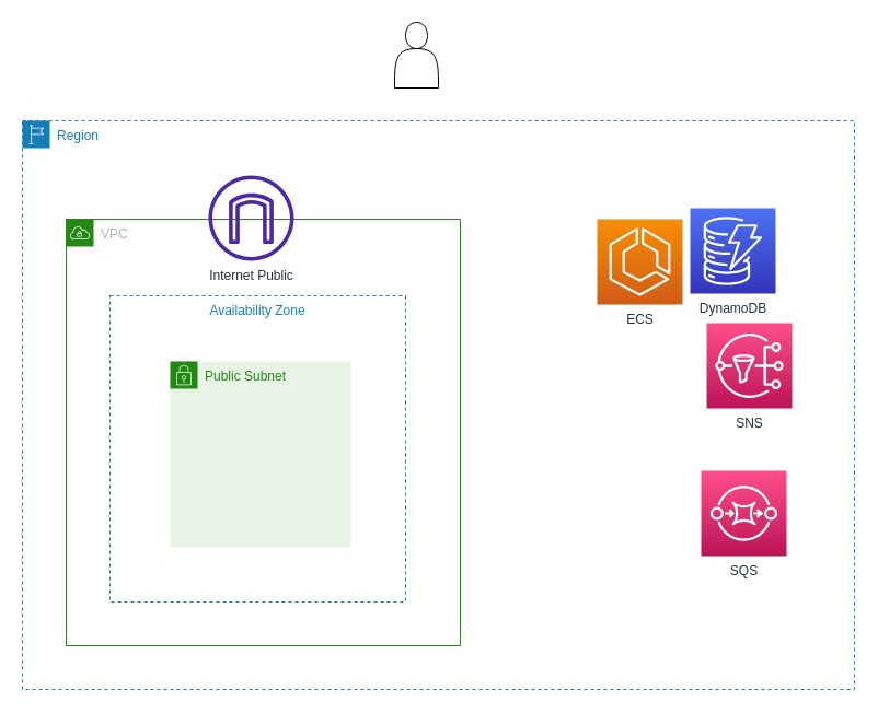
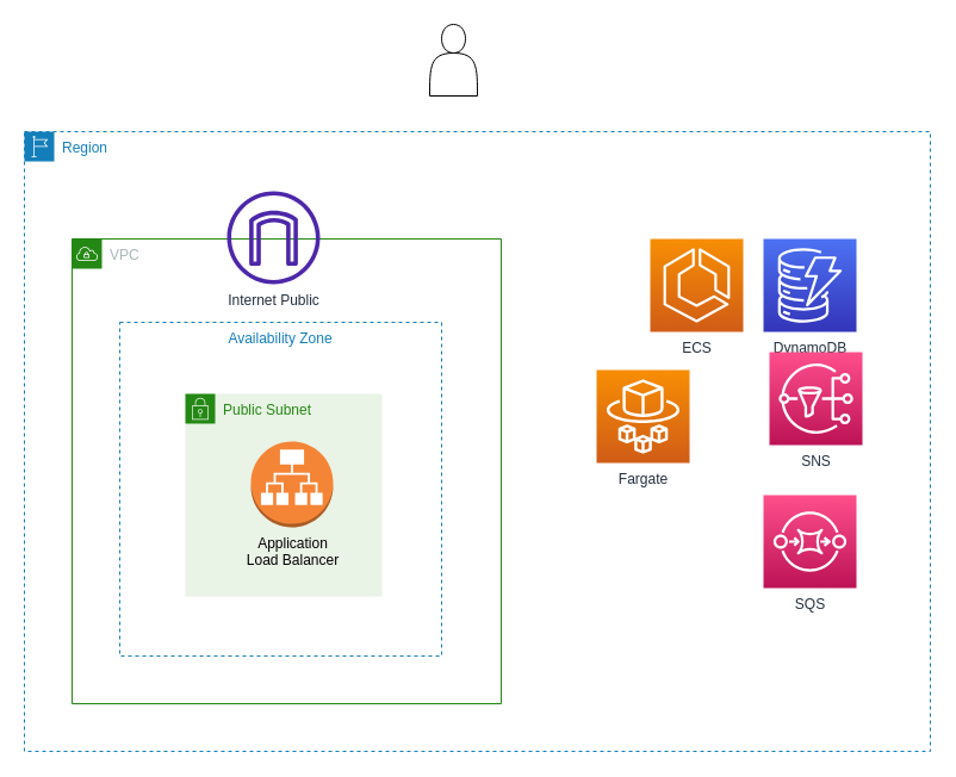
  <mxCell id="0" />
  <mxCell id="1" parent="0" />
  <mxCell id="2" value="Region" style="points=[[0,0],[0.25,0],[0.5,0],[0.75,0],[1,0],[1,0.25],[1,0.5],[1,0.75],[1,1],[0.75,1],[0.5,1],[0.25,1],[0,1],[0,0.75],[0,0.5],[0,0.25]];outlineConnect=0;gradientColor=none;html=1;whiteSpace=wrap;fontSize=12;fontStyle=0;container=1;pointerEvents=0;collapsible=0;recursiveResize=0;shape=mxgraph.aws4.group;grIcon=mxgraph.aws4.group_region;strokeColor=#147EBA;fillColor=none;verticalAlign=top;align=left;spacingLeft=30;fontColor=#147EBA;dashed=1;rounded=0;sketch=0;" parent="1" vertex="1"><mxGeometry x="20" y="110" width="760" height="520" as="geometry" /></mxCell>
  <mxCell id="3" value="VPC" style="points=[[0,0],[0.25,0],[0.5,0],[0.75,0],[1,0],[1,0.25],[1,0.5],[1,0.75],[1,1],[0.75,1],[0.5,1],[0.25,1],[0,1],[0,0.75],[0,0.5],[0,0.25]];outlineConnect=0;gradientColor=none;html=1;whiteSpace=wrap;fontSize=12;fontStyle=0;container=1;pointerEvents=0;collapsible=0;recursiveResize=0;shape=mxgraph.aws4.group;grIcon=mxgraph.aws4.group_vpc;strokeColor=#248814;fillColor=none;verticalAlign=top;align=left;spacingLeft=30;fontColor=#AAB7B8;dashed=0;rounded=0;sketch=0;" parent="2" vertex="1"><mxGeometry x="40" y="90" width="360" height="390" as="geometry" /></mxCell>
  <mxCell id="4" value="Availability Zone" style="fillColor=none;strokeColor=#147EBA;dashed=1;verticalAlign=top;fontStyle=0;fontColor=#147EBA;" parent="3" vertex="1"><mxGeometry x="40" y="70" width="270" height="280" as="geometry" /></mxCell>
  <mxCell id="5" value="Public Subnet" style="points=[[0,0],[0.25,0],[0.5,0],[0.75,0],[1,0],[1,0.25],[1,0.5],[1,0.75],[1,1],[0.75,1],[0.5,1],[0.25,1],[0,1],[0,0.75],[0,0.5],[0,0.25]];outlineConnect=0;gradientColor=none;html=1;whiteSpace=wrap;fontSize=12;fontStyle=0;container=1;pointerEvents=0;collapsible=0;recursiveResize=0;shape=mxgraph.aws4.group;grIcon=mxgraph.aws4.group_security_group;grStroke=0;strokeColor=#248814;fillColor=#E9F3E6;verticalAlign=top;align=left;spacingLeft=30;fontColor=#248814;dashed=0;" parent="3" vertex="1"><mxGeometry x="95" y="130" width="165" height="170" as="geometry" /></mxCell>
+ <mxCell id="6" value="&lt;div&gt;Application &lt;br&gt;&lt;/div&gt;&lt;div&gt;Load Balancer&lt;br&gt;&lt;/div&gt;" style="outlineConnect=0;dashed=0;verticalLabelPosition=bottom;verticalAlign=top;align=center;html=1;shape=mxgraph.aws3.application_load_balancer;fillColor=#F58536;gradientColor=none;" parent="3" vertex="1"><mxGeometry x="150" y="170" width="69" height="72" as="geometry" /></mxCell>
  <mxCell id="7" value="Internet Public" style="sketch=0;outlineConnect=0;fontColor=#232F3E;gradientColor=none;fillColor=#4D27AA;strokeColor=none;dashed=0;verticalLabelPosition=bottom;verticalAlign=top;align=center;html=1;fontSize=12;fontStyle=0;aspect=fixed;pointerEvents=1;shape=mxgraph.aws4.internet_gateway;" parent="2" vertex="1"><mxGeometry x="170" y="50" width="78" height="78" as="geometry" /></mxCell>
- <mxCell id="8" value="DynamoDB" style="sketch=0;points=[[0,0,0],[0.25,0,0],[0.5,0,0],[0.75,0,0],[1,0,0],[0,1,0],[0.25,1,0],[0.5,1,0],[0.75,1,0],[1,1,0],[0,0.25,0],[0,0.5,0],[0,0.75,0],[1,0.25,0],[1,0.5,0],[1,0.75,0]];outlineConnect=0;fontColor=#232F3E;gradientColor=#4D72F3;gradientDirection=north;fillColor=#3334B9;strokeColor=#ffffff;dashed=0;verticalLabelPosition=bottom;verticalAlign=top;align=center;html=1;fontSize=12;fontStyle=0;aspect=fixed;shape=mxgraph.aws4.resourceIcon;resIcon=mxgraph.aws4.dynamodb;" vertex="1" parent="2"><mxGeometry x="610" y="80" width="78" height="78" as="geometry" /></mxCell>
+ <mxCell id="8" value="DynamoDB" style="sketch=0;points=[[0,0,0],[0.25,0,0],[0.5,0,0],[0.75,0,0],[1,0,0],[0,1,0],[0.25,1,0],[0.5,1,0],[0.75,1,0],[1,1,0],[0,0.25,0],[0,0.5,0],[0,0.75,0],[1,0.25,0],[1,0.5,0],[1,0.75,0]];outlineConnect=0;fontColor=#232F3E;gradientColor=#4D72F3;gradientDirection=north;fillColor=#3334B9;strokeColor=#ffffff;dashed=0;verticalLabelPosition=bottom;verticalAlign=top;align=center;html=1;fontSize=12;fontStyle=0;aspect=fixed;shape=mxgraph.aws4.resourceIcon;resIcon=mxgraph.aws4.dynamodb;" vertex="1" parent="2"><mxGeometry x="620" y="90" width="78" height="78" as="geometry" /></mxCell>
  <mxCell id="9" value="&lt;div&gt;SNS&lt;/div&gt;" style="sketch=0;points=[[0,0,0],[0.25,0,0],[0.5,0,0],[0.75,0,0],[1,0,0],[0,1,0],[0.25,1,0],[0.5,1,0],[0.75,1,0],[1,1,0],[0,0.25,0],[0,0.5,0],[0,0.75,0],[1,0.25,0],[1,0.5,0],[1,0.75,0]];outlineConnect=0;fontColor=#232F3E;gradientColor=#FF4F8B;gradientDirection=north;fillColor=#BC1356;strokeColor=#ffffff;dashed=0;verticalLabelPosition=bottom;verticalAlign=top;align=center;html=1;fontSize=12;fontStyle=0;aspect=fixed;shape=mxgraph.aws4.resourceIcon;resIcon=mxgraph.aws4.sns;" vertex="1" parent="2"><mxGeometry x="625" y="185" width="78" height="78" as="geometry" /></mxCell>
- <mxCell id="10" value="SQS" style="sketch=0;points=[[0,0,0],[0.25,0,0],[0.5,0,0],[0.75,0,0],[1,0,0],[0,1,0],[0.25,1,0],[0.5,1,0],[0.75,1,0],[1,1,0],[0,0.25,0],[0,0.5,0],[0,0.75,0],[1,0.25,0],[1,0.5,0],[1,0.75,0]];outlineConnect=0;fontColor=#232F3E;gradientColor=#FF4F8B;gradientDirection=north;fillColor=#BC1356;strokeColor=#ffffff;dashed=0;verticalLabelPosition=bottom;verticalAlign=top;align=center;html=1;fontSize=12;fontStyle=0;aspect=fixed;shape=mxgraph.aws4.resourceIcon;resIcon=mxgraph.aws4.sqs;" vertex="1" parent="2"><mxGeometry x="620" y="320" width="78" height="78" as="geometry" /></mxCell>
+ <mxCell id="10" value="SQS" style="sketch=0;points=[[0,0,0],[0.25,0,0],[0.5,0,0],[0.75,0,0],[1,0,0],[0,1,0],[0.25,1,0],[0.5,1,0],[0.75,1,0],[1,1,0],[0,0.25,0],[0,0.5,0],[0,0.75,0],[1,0.25,0],[1,0.5,0],[1,0.75,0]];outlineConnect=0;fontColor=#232F3E;gradientColor=#FF4F8B;gradientDirection=north;fillColor=#BC1356;strokeColor=#ffffff;dashed=0;verticalLabelPosition=bottom;verticalAlign=top;align=center;html=1;fontSize=12;fontStyle=0;aspect=fixed;shape=mxgraph.aws4.resourceIcon;resIcon=mxgraph.aws4.sqs;" vertex="1" parent="2"><mxGeometry x="620" y="305" width="78" height="78" as="geometry" /></mxCell>
  <mxCell id="11" value="ECS" style="sketch=0;points=[[0,0,0],[0.25,0,0],[0.5,0,0],[0.75,0,0],[1,0,0],[0,1,0],[0.25,1,0],[0.5,1,0],[0.75,1,0],[1,1,0],[0,0.25,0],[0,0.5,0],[0,0.75,0],[1,0.25,0],[1,0.5,0],[1,0.75,0]];outlineConnect=0;fontColor=#232F3E;gradientColor=#F78E04;gradientDirection=north;fillColor=#D05C17;strokeColor=#ffffff;dashed=0;verticalLabelPosition=bottom;verticalAlign=top;align=center;html=1;fontSize=12;fontStyle=0;aspect=fixed;shape=mxgraph.aws4.resourceIcon;resIcon=mxgraph.aws4.ecs;" vertex="1" parent="2"><mxGeometry x="525" y="90" width="78" height="78" as="geometry" /></mxCell>
+ <mxCell id="12" value="Fargate" style="sketch=0;points=[[0,0,0],[0.25,0,0],[0.5,0,0],[0.75,0,0],[1,0,0],[0,1,0],[0.25,1,0],[0.5,1,0],[0.75,1,0],[1,1,0],[0,0.25,0],[0,0.5,0],[0,0.75,0],[1,0.25,0],[1,0.5,0],[1,0.75,0]];outlineConnect=0;fontColor=#232F3E;gradientColor=#F78E04;gradientDirection=north;fillColor=#D05C17;strokeColor=#ffffff;dashed=0;verticalLabelPosition=bottom;verticalAlign=top;align=center;html=1;fontSize=12;fontStyle=0;aspect=fixed;shape=mxgraph.aws4.resourceIcon;resIcon=mxgraph.aws4.fargate;" vertex="1" parent="2"><mxGeometry x="480" y="200" width="78" height="78" as="geometry" /></mxCell>
  <mxCell id="13" value="" style="shape=actor;whiteSpace=wrap;html=1;" parent="1" vertex="1"><mxGeometry x="360" y="20" width="40" height="60" as="geometry" /></mxCell>
